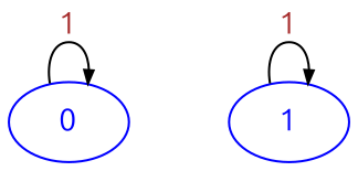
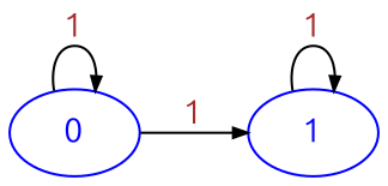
  digraph {
    scale=3
    rankdir=LR
    fontname=Ubuntu
    node [color=blue fontcolor=blue fontname=Ubuntu]
    edge [arrowsize=0.6 fontcolor=brown splines=curved weight=1 fontname=Ubuntu]
    0
    1
    0 -> 0 [label=1]
+   0 -> 1 [label=1]
    1 -> 1 [label=1]
  }
